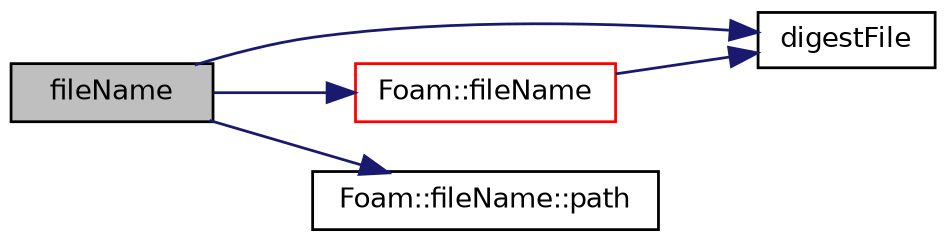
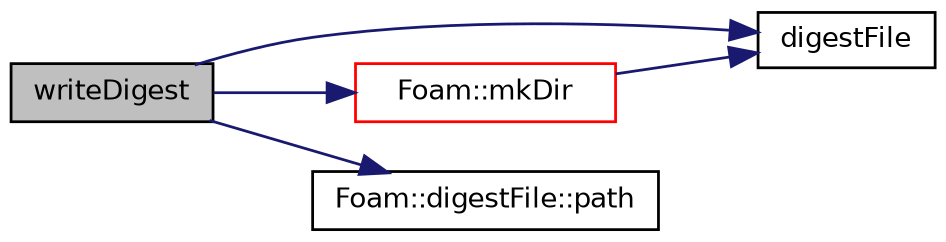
  digraph {
    rankdir=LR
    node [color=black fontname=Helvetica fontsize=10 shape=record]
    edge [color=midnightblue fontname=Helvetica fontsize=10 labelfontname=Helvetica labelfontsize=10 style=solid]
-   n1 [fillcolor=grey75 fontcolor=black height=0.2 label=fileName style=filled width=0.4]
+   n1 [fillcolor=grey75 fontcolor=black height=0.2 label=writeDigest style=filled width=0.4]
    n2 [height=0.2 label=digestFile width=0.4]
-   n3 [color=red height=0.2 label="Foam::fileName" width=0.4]
-   n4 [height=0.2 label="Foam::fileName::path" width=0.4]
+   n3 [color=red height=0.2 label="Foam::mkDir" width=0.4]
+   n4 [height=0.2 label="Foam::digestFile::path" width=0.4]
    n1 -> n2
    n1 -> n3
    n1 -> n4
    n3 -> n2
  }
